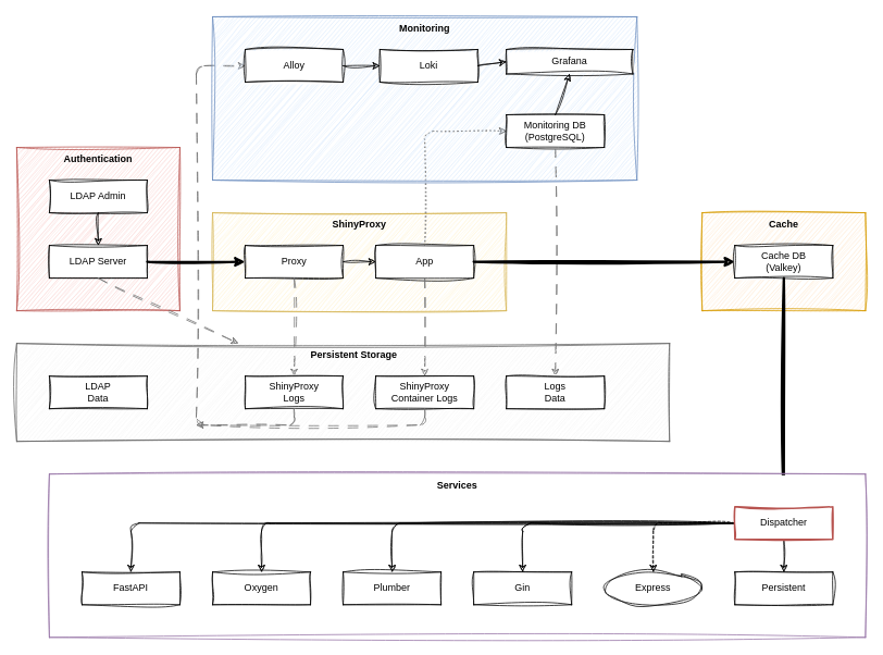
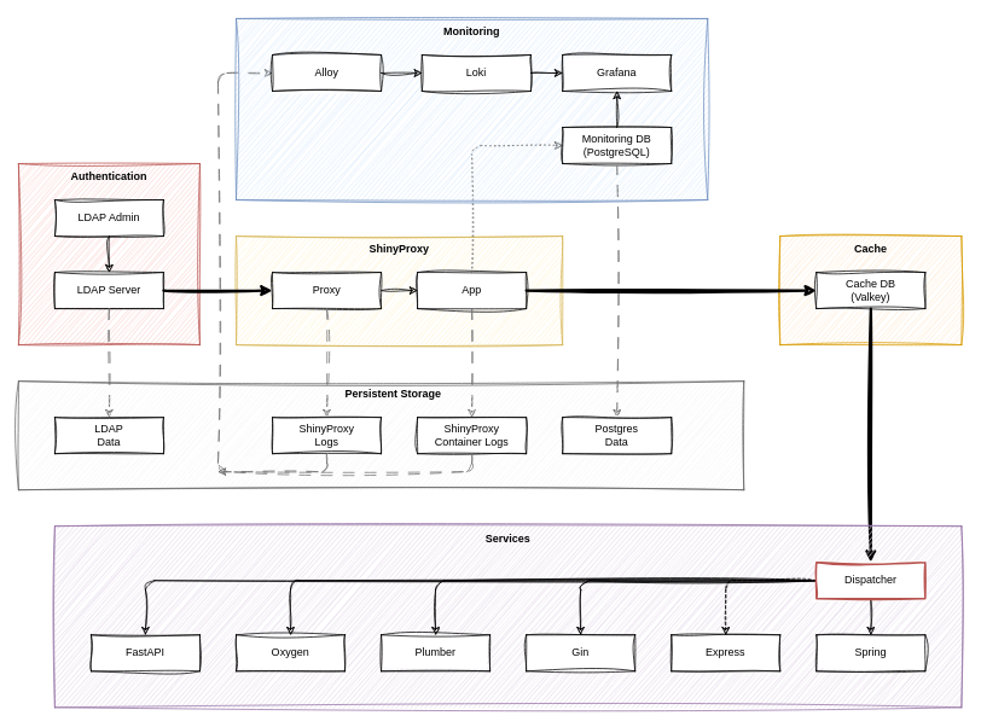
  <mxCell id="0" />
  <mxCell id="1" parent="0" />
  <mxCell id="2" value="" style="group;fontStyle=1;sketch=1;curveFitting=1;jiggle=2;" parent="1" vertex="1" connectable="0"><mxGeometry x="20" y="180" width="200" height="200" as="geometry" /></mxCell>
  <mxCell id="3" value="Authentication" style="whiteSpace=wrap;html=1;verticalAlign=top;fillColor=#f8cecc;strokeColor=#b85450;fontStyle=1;sketch=1;curveFitting=1;jiggle=2;" parent="2" vertex="1"><mxGeometry width="200" height="200" as="geometry" /></mxCell>
  <mxCell id="4" value="LDAP Server" style="whiteSpace=wrap;html=1;sketch=1;curveFitting=1;jiggle=2;" parent="2" vertex="1"><mxGeometry x="40" y="120" width="120" height="40" as="geometry" /></mxCell>
  <mxCell id="5" value="" style="edgeStyle=none;html=1;sketch=1;curveFitting=1;jiggle=2;" parent="2" source="6" target="4" edge="1"><mxGeometry relative="1" as="geometry" /></mxCell>
  <mxCell id="6" value="LDAP Admin" style="whiteSpace=wrap;html=1;sketch=1;curveFitting=1;jiggle=2;" parent="2" vertex="1"><mxGeometry x="40" y="40" width="120" height="40" as="geometry" /></mxCell>
  <mxCell id="7" value="" style="group;sketch=1;curveFitting=1;jiggle=2;" parent="1" vertex="1" connectable="0"><mxGeometry x="260" y="260" width="360" height="120" as="geometry" /></mxCell>
  <mxCell id="8" value="ShinyProxy" style="whiteSpace=wrap;html=1;verticalAlign=top;fillColor=#fff2cc;strokeColor=#d6b656;fontStyle=1;sketch=1;curveFitting=1;jiggle=2;" parent="7" vertex="1"><mxGeometry width="360" height="120" as="geometry" /></mxCell>
  <mxCell id="9" value="App" style="whiteSpace=wrap;html=1;sketch=1;curveFitting=1;jiggle=2;" parent="7" vertex="1"><mxGeometry x="200" y="40" width="120" height="40" as="geometry" /></mxCell>
  <mxCell id="10" value="" style="edgeStyle=none;html=1;sketch=1;curveFitting=1;jiggle=2;" parent="7" source="11" target="9" edge="1"><mxGeometry relative="1" as="geometry" /></mxCell>
  <mxCell id="11" value="Proxy" style="whiteSpace=wrap;html=1;sketch=1;curveFitting=1;jiggle=2;" parent="7" vertex="1"><mxGeometry x="40" y="40" width="120" height="40" as="geometry" /></mxCell>
  <mxCell id="12" style="edgeStyle=none;html=1;exitX=1;exitY=0.5;exitDx=0;exitDy=0;entryX=0;entryY=0.5;entryDx=0;entryDy=0;strokeWidth=3;sketch=1;curveFitting=1;jiggle=2;" parent="1" source="4" target="11" edge="1"><mxGeometry relative="1" as="geometry" /></mxCell>
  <mxCell id="13" value="" style="group;sketch=1;curveFitting=1;jiggle=2;" parent="1" vertex="1" connectable="0"><mxGeometry x="860" y="260" width="200" height="120" as="geometry" /></mxCell>
  <mxCell id="14" value="&lt;b&gt;&lt;font style=&quot;color: rgb(0, 0, 0);&quot;&gt;Cache&lt;/font&gt;&lt;/b&gt;" style="whiteSpace=wrap;html=1;fillColor=#ffe6cc;strokeColor=#d79b00;verticalAlign=top;sketch=1;curveFitting=1;jiggle=2;" parent="13" vertex="1"><mxGeometry width="200" height="120" as="geometry" /></mxCell>
  <mxCell id="15" value="Cache DB&lt;div&gt;(Valkey)&lt;/div&gt;" style="whiteSpace=wrap;html=1;sketch=1;curveFitting=1;jiggle=2;" parent="13" vertex="1"><mxGeometry x="40" y="40" width="120" height="40" as="geometry" /></mxCell>
  <mxCell id="16" style="edgeStyle=none;html=1;exitX=1;exitY=0.5;exitDx=0;exitDy=0;entryX=0;entryY=0.5;entryDx=0;entryDy=0;strokeWidth=3;sketch=1;curveFitting=1;jiggle=2;" parent="1" source="9" target="15" edge="1"><mxGeometry relative="1" as="geometry" /></mxCell>
  <mxCell id="17" style="edgeStyle=none;html=1;exitX=0.5;exitY=0;exitDx=0;exitDy=0;entryX=0;entryY=0.5;entryDx=0;entryDy=0;fillColor=#f5f5f5;gradientColor=#b3b3b3;strokeColor=#666666;sketch=1;curveFitting=1;jiggle=2;shadow=0;dashed=1;dashPattern=1 4;" parent="1" source="9" target="47" edge="1"><mxGeometry relative="1" as="geometry"><Array as="points"><mxPoint x="520" y="160" /></Array></mxGeometry></mxCell>
  <mxCell id="18" style="edgeStyle=none;html=1;exitX=0.5;exitY=1;exitDx=0;exitDy=0;entryX=0.5;entryY=0;entryDx=0;entryDy=0;strokeWidth=3;sketch=1;curveFitting=1;jiggle=2;" parent="1" source="15" target="45" edge="1"><mxGeometry relative="1" as="geometry" /></mxCell>
- <mxCell id="19" style="edgeStyle=none;html=1;exitX=0.5;exitY=1;exitDx=0;exitDy=0;strokeColor=#727272;dashed=1;dashPattern=12 12;sketch=1;curveFitting=1;jiggle=2;" parent="1" source="4" target="24" edge="1"><mxGeometry relative="1" as="geometry" /></mxCell>
+ <mxCell id="19" style="edgeStyle=none;html=1;exitX=0.5;exitY=1;exitDx=0;exitDy=0;entryX=0.5;entryY=0;entryDx=0;entryDy=0;strokeColor=#727272;dashed=1;dashPattern=12 12;sketch=1;curveFitting=1;jiggle=2;" parent="1" source="4" target="25" edge="1"><mxGeometry relative="1" as="geometry" /></mxCell>
  <mxCell id="20" style="edgeStyle=none;html=1;exitX=0.5;exitY=1;exitDx=0;exitDy=0;entryX=0.5;entryY=0;entryDx=0;entryDy=0;strokeColor=#727272;dashed=1;dashPattern=12 12;sketch=1;curveFitting=1;jiggle=2;" parent="1" source="11" target="26" edge="1"><mxGeometry relative="1" as="geometry" /></mxCell>
  <mxCell id="21" style="edgeStyle=none;html=1;exitX=0.5;exitY=1;exitDx=0;exitDy=0;entryX=0.5;entryY=0;entryDx=0;entryDy=0;strokeColor=#727272;dashed=1;dashPattern=12 12;sketch=1;curveFitting=1;jiggle=2;" parent="1" source="9" target="27" edge="1"><mxGeometry relative="1" as="geometry" /></mxCell>
  <mxCell id="22" style="edgeStyle=none;html=1;exitX=0.5;exitY=1;exitDx=0;exitDy=0;entryX=0.5;entryY=0;entryDx=0;entryDy=0;dashed=1;dashPattern=12 12;strokeColor=#727272;sketch=1;curveFitting=1;jiggle=2;" parent="1" source="47" target="28" edge="1"><mxGeometry relative="1" as="geometry" /></mxCell>
  <mxCell id="23" value="" style="group" parent="1" vertex="1" connectable="0"><mxGeometry x="20" y="420" width="800" height="120" as="geometry" /></mxCell>
  <mxCell id="24" value="&lt;b&gt;&lt;font style=&quot;color: rgb(0, 0, 0);&quot;&gt;&lt;span style=&quot;white-space: pre;&quot;&gt;&#09;&lt;/span&gt;Persistent Storage&lt;/font&gt;&lt;/b&gt;" style="whiteSpace=wrap;html=1;fillColor=#f5f5f5;fontColor=#333333;strokeColor=#666666;align=center;verticalAlign=top;container=0;sketch=1;curveFitting=1;jiggle=2;" parent="23" vertex="1"><mxGeometry width="800" height="120" as="geometry" /></mxCell>
  <mxCell id="25" value="LDAP&lt;div&gt;Data&lt;/div&gt;" style="whiteSpace=wrap;html=1;container=0;sketch=1;curveFitting=1;jiggle=2;" parent="23" vertex="1"><mxGeometry x="40" y="40" width="120" height="40" as="geometry" /></mxCell>
  <mxCell id="26" value="ShinyProxy&lt;div&gt;Logs&lt;/div&gt;" style="whiteSpace=wrap;html=1;container=0;sketch=1;curveFitting=1;jiggle=2;" parent="23" vertex="1"><mxGeometry x="280" y="40" width="120" height="40" as="geometry" /></mxCell>
  <mxCell id="27" value="ShinyProxy&lt;div&gt;Container Logs&lt;/div&gt;" style="whiteSpace=wrap;html=1;container=0;sketch=1;curveFitting=1;jiggle=2;" parent="23" vertex="1"><mxGeometry x="440" y="40" width="120" height="40" as="geometry" /></mxCell>
- <mxCell id="28" value="Logs&lt;div&gt;Data&lt;/div&gt;" style="whiteSpace=wrap;html=1;container=0;sketch=1;curveFitting=1;jiggle=2;" parent="23" vertex="1"><mxGeometry x="600" y="40" width="120" height="40" as="geometry" /></mxCell>
+ <mxCell id="28" value="Postgres&lt;div&gt;Data&lt;/div&gt;" style="whiteSpace=wrap;html=1;container=0;sketch=1;curveFitting=1;jiggle=2;" parent="23" vertex="1"><mxGeometry x="600" y="40" width="120" height="40" as="geometry" /></mxCell>
  <mxCell id="29" style="edgeStyle=none;html=1;exitX=0.5;exitY=1;exitDx=0;exitDy=0;entryX=0;entryY=0.5;entryDx=0;entryDy=0;strokeColor=#727272;dashed=1;dashPattern=12 12;sketch=1;curveFitting=1;jiggle=2;" parent="1" source="27" target="50" edge="1"><mxGeometry relative="1" as="geometry"><mxPoint x="530" y="350" as="sourcePoint" /><mxPoint x="530" y="470" as="targetPoint" /><Array as="points"><mxPoint x="520" y="520" /><mxPoint x="240" y="520" /><mxPoint x="240" y="80" /></Array></mxGeometry></mxCell>
  <mxCell id="30" style="edgeStyle=none;html=1;exitX=0.5;exitY=1;exitDx=0;exitDy=0;strokeColor=#727272;dashed=1;dashPattern=12 12;sketch=1;curveFitting=1;jiggle=2;" parent="1" source="26" edge="1"><mxGeometry relative="1" as="geometry"><mxPoint x="530" y="350" as="sourcePoint" /><mxPoint x="240" y="520" as="targetPoint" /><Array as="points"><mxPoint x="360" y="520" /></Array></mxGeometry></mxCell>
  <mxCell id="31" value="" style="group" vertex="1" connectable="0" parent="1"><mxGeometry x="60" y="580" width="1000" height="200" as="geometry" /></mxCell>
- <mxCell id="32" value="&lt;b&gt;&lt;font style=&quot;color: rgb(0, 0, 0);&quot;&gt;Services&lt;/font&gt;&lt;/b&gt;" style="whiteSpace=wrap;html=1;verticalAlign=top;fillColor=#ffffff;strokeColor=#9673a6;container=0;sketch=1;curveFitting=1;jiggle=2;" parent="31" vertex="1"><mxGeometry width="1000" height="200" as="geometry" /></mxCell>
+ <mxCell id="32" value="&lt;b&gt;&lt;font style=&quot;color: rgb(0, 0, 0);&quot;&gt;Services&lt;/font&gt;&lt;/b&gt;" style="whiteSpace=wrap;html=1;verticalAlign=top;fillColor=#e1d5e7;strokeColor=#9673a6;container=0;sketch=1;curveFitting=1;jiggle=2;" parent="31" vertex="1"><mxGeometry width="1000" height="200" as="geometry" /></mxCell>
  <mxCell id="33" value="FastAPI" style="whiteSpace=wrap;html=1;container=0;sketch=1;curveFitting=1;jiggle=2;" parent="31" vertex="1"><mxGeometry x="40" y="120" width="120" height="40" as="geometry" /></mxCell>
  <mxCell id="34" value="Plumber" style="whiteSpace=wrap;html=1;container=0;sketch=1;curveFitting=1;jiggle=2;" parent="31" vertex="1"><mxGeometry x="360" y="120" width="120" height="40" as="geometry" /></mxCell>
- <mxCell id="35" value="Express" style="ellipse;whiteSpace=wrap;html=1;container=0;sketch=1;curveFitting=1;jiggle=2;" parent="31" vertex="1"><mxGeometry x="680" y="120" width="120" height="40" as="geometry" /></mxCell>
+ <mxCell id="35" value="Express" style="whiteSpace=wrap;html=1;container=0;sketch=1;curveFitting=1;jiggle=2;" parent="31" vertex="1"><mxGeometry x="680" y="120" width="120" height="40" as="geometry" /></mxCell>
  <mxCell id="36" value="Oxygen" style="whiteSpace=wrap;html=1;container=0;sketch=1;curveFitting=1;jiggle=2;" parent="31" vertex="1"><mxGeometry x="200" y="120" width="120" height="40" as="geometry" /></mxCell>
  <mxCell id="37" value="Gin" style="whiteSpace=wrap;html=1;container=0;sketch=1;curveFitting=1;jiggle=2;" parent="31" vertex="1"><mxGeometry x="520" y="120" width="120" height="40" as="geometry" /></mxCell>
- <mxCell id="38" value="Persistent" style="whiteSpace=wrap;html=1;container=0;sketch=1;curveFitting=1;jiggle=2;" parent="31" vertex="1"><mxGeometry x="840" y="120" width="120" height="40" as="geometry" /></mxCell>
+ <mxCell id="38" value="Spring" style="whiteSpace=wrap;html=1;container=0;sketch=1;curveFitting=1;jiggle=2;" parent="31" vertex="1"><mxGeometry x="840" y="120" width="120" height="40" as="geometry" /></mxCell>
  <mxCell id="39" value="" style="edgeStyle=none;html=1;sketch=1;curveFitting=1;jiggle=2;" parent="31" source="45" target="38" edge="1"><mxGeometry relative="1" as="geometry" /></mxCell>
  <mxCell id="40" style="edgeStyle=orthogonalEdgeStyle;html=1;exitX=0;exitY=0.5;exitDx=0;exitDy=0;entryX=0.5;entryY=0;entryDx=0;entryDy=0;sketch=1;curveFitting=1;jiggle=2;dashed=1;" parent="31" source="45" target="35" edge="1"><mxGeometry relative="1" as="geometry" /></mxCell>
  <mxCell id="41" style="edgeStyle=orthogonalEdgeStyle;html=1;exitX=0;exitY=0.5;exitDx=0;exitDy=0;entryX=0.5;entryY=0;entryDx=0;entryDy=0;sketch=1;curveFitting=1;jiggle=2;" parent="31" source="45" target="37" edge="1"><mxGeometry relative="1" as="geometry" /></mxCell>
  <mxCell id="42" style="edgeStyle=orthogonalEdgeStyle;html=1;exitX=0;exitY=0.5;exitDx=0;exitDy=0;entryX=0.5;entryY=0;entryDx=0;entryDy=0;sketch=1;curveFitting=1;jiggle=2;" parent="31" source="45" target="34" edge="1"><mxGeometry relative="1" as="geometry" /></mxCell>
  <mxCell id="43" style="edgeStyle=orthogonalEdgeStyle;html=1;exitX=0;exitY=0.5;exitDx=0;exitDy=0;entryX=0.5;entryY=0;entryDx=0;entryDy=0;sketch=1;curveFitting=1;jiggle=2;" parent="31" source="45" target="36" edge="1"><mxGeometry relative="1" as="geometry" /></mxCell>
  <mxCell id="44" style="edgeStyle=orthogonalEdgeStyle;html=1;exitX=0;exitY=0.5;exitDx=0;exitDy=0;entryX=0.5;entryY=0;entryDx=0;entryDy=0;sketch=1;curveFitting=1;jiggle=2;" parent="31" source="45" target="33" edge="1"><mxGeometry relative="1" as="geometry" /></mxCell>
  <mxCell id="45" value="Dispatcher" style="whiteSpace=wrap;html=1;container=0;fontStyle=0;sketch=1;curveFitting=1;jiggle=2;fillColor=default;strokeColor=#b85450;gradientColor=none;strokeWidth=2;" parent="31" vertex="1"><mxGeometry x="840" y="40" width="120" height="40" as="geometry" /></mxCell>
  <mxCell id="46" value="&lt;b&gt;&lt;font style=&quot;color: rgb(0, 0, 0);&quot;&gt;Monitoring&lt;/font&gt;&lt;/b&gt;" style="whiteSpace=wrap;html=1;verticalAlign=top;fillColor=#dae8fc;strokeColor=#6c8ebf;container=0;sketch=1;curveFitting=1;jiggle=2;" parent="1" vertex="1"><mxGeometry x="260" y="20" width="520" height="200" as="geometry" /></mxCell>
  <mxCell id="47" value="Monitoring DB&lt;div&gt;(PostgreSQL)&lt;/div&gt;" style="whiteSpace=wrap;html=1;container=0;sketch=1;curveFitting=1;jiggle=2;" parent="1" vertex="1"><mxGeometry x="620" y="140" width="120" height="40" as="geometry" /></mxCell>
- <mxCell id="48" value="Grafana" style="whiteSpace=wrap;html=1;container=0;sketch=1;curveFitting=1;jiggle=2;" parent="1" vertex="1"><mxGeometry x="620" y="60" width="155" height="30" as="geometry" /></mxCell>
+ <mxCell id="48" value="Grafana" style="whiteSpace=wrap;html=1;container=0;sketch=1;curveFitting=1;jiggle=2;" parent="1" vertex="1"><mxGeometry x="620" y="60" width="120" height="40" as="geometry" /></mxCell>
  <mxCell id="49" value="Loki" style="whiteSpace=wrap;html=1;container=0;sketch=1;curveFitting=1;jiggle=2;" parent="1" vertex="1"><mxGeometry x="465" y="60" width="120" height="40" as="geometry" /></mxCell>
  <mxCell id="50" value="Alloy" style="whiteSpace=wrap;html=1;container=0;sketch=1;curveFitting=1;jiggle=2;" parent="1" vertex="1"><mxGeometry x="300" y="60" width="120" height="40" as="geometry" /></mxCell>
  <mxCell id="51" value="" style="edgeStyle=none;html=1;exitX=1;exitY=0.5;exitDx=0;exitDy=0;entryX=0;entryY=0.5;entryDx=0;entryDy=0;sketch=1;curveFitting=1;jiggle=2;" parent="1" source="50" target="49" edge="1"><mxGeometry relative="1" as="geometry"><mxPoint x="370" y="90" as="sourcePoint" /><mxPoint x="370" y="130" as="targetPoint" /></mxGeometry></mxCell>
  <mxCell id="52" value="" style="edgeStyle=none;html=1;exitX=0.5;exitY=0;exitDx=0;exitDy=0;entryX=0.5;entryY=1;entryDx=0;entryDy=0;sketch=1;curveFitting=1;jiggle=2;" parent="1" source="47" target="48" edge="1"><mxGeometry relative="1" as="geometry"><mxPoint x="430" y="70" as="sourcePoint" /><mxPoint x="470" y="70" as="targetPoint" /></mxGeometry></mxCell>
  <mxCell id="53" value="" style="edgeStyle=none;html=1;exitX=1;exitY=0.5;exitDx=0;exitDy=0;entryX=0;entryY=0.5;entryDx=0;entryDy=0;sketch=1;curveFitting=1;jiggle=2;" parent="1" source="49" target="48" edge="1"><mxGeometry relative="1" as="geometry"><mxPoint x="430" y="150" as="sourcePoint" /><mxPoint x="470" y="150" as="targetPoint" /></mxGeometry></mxCell>
